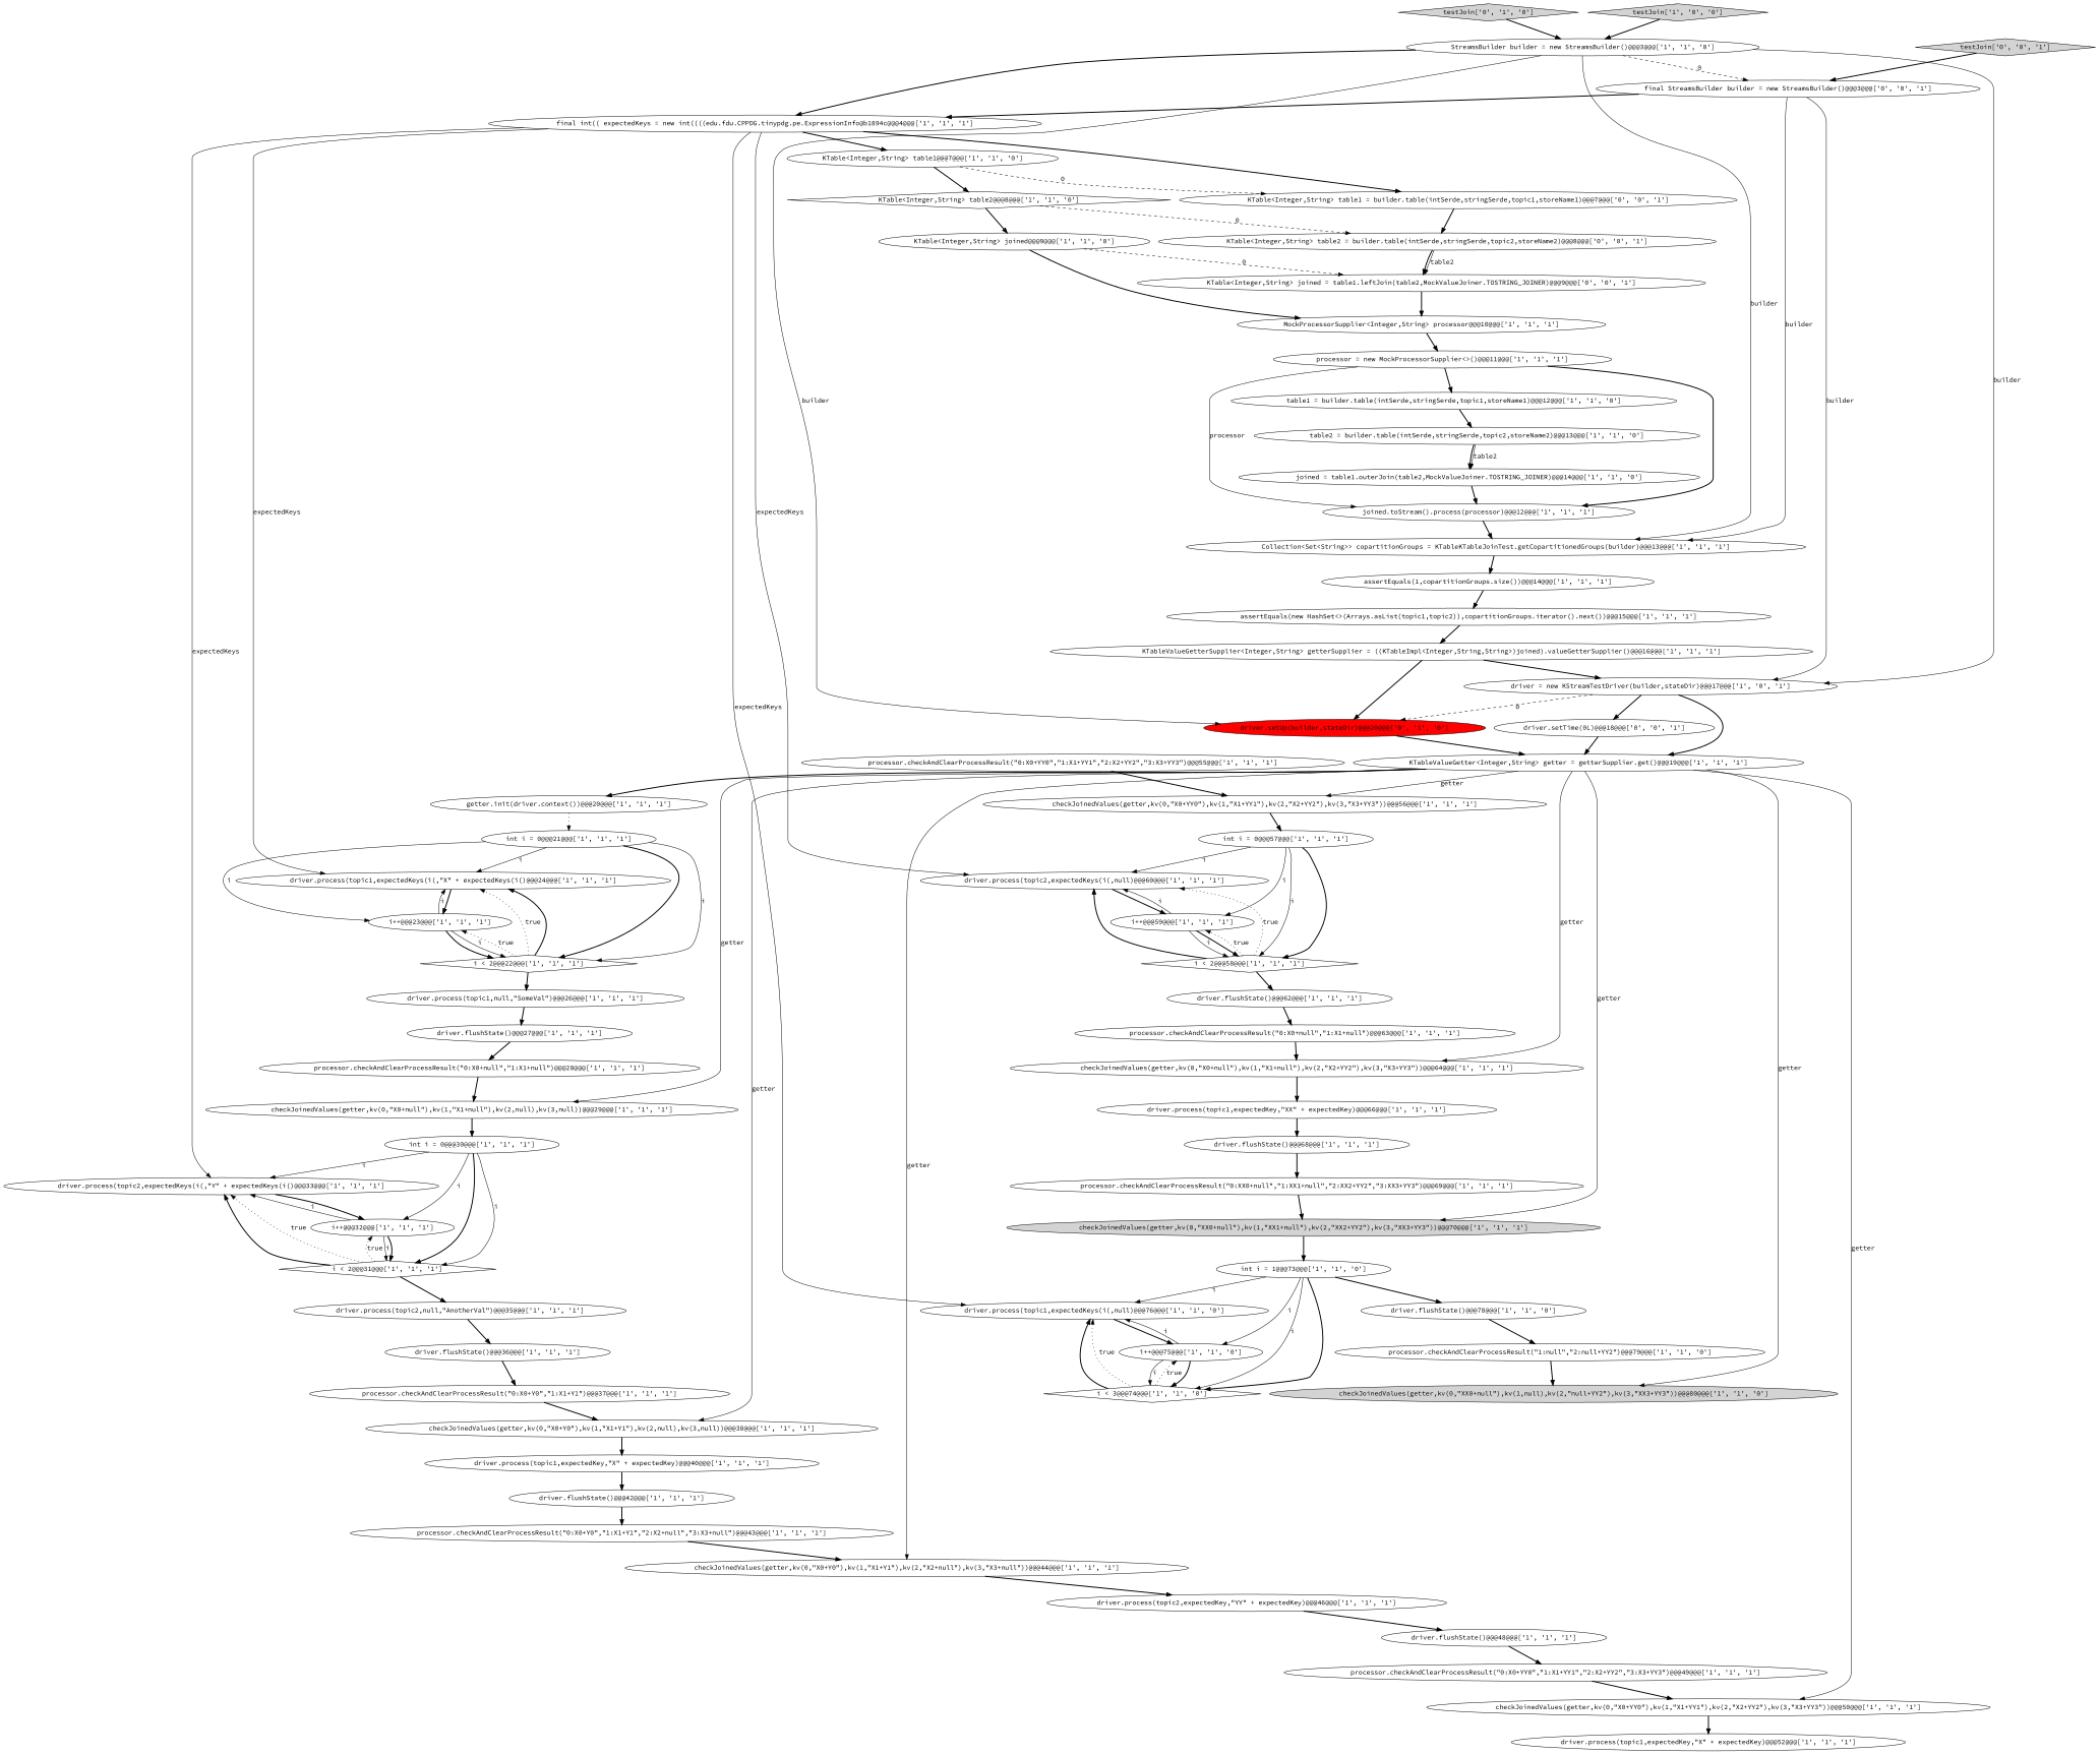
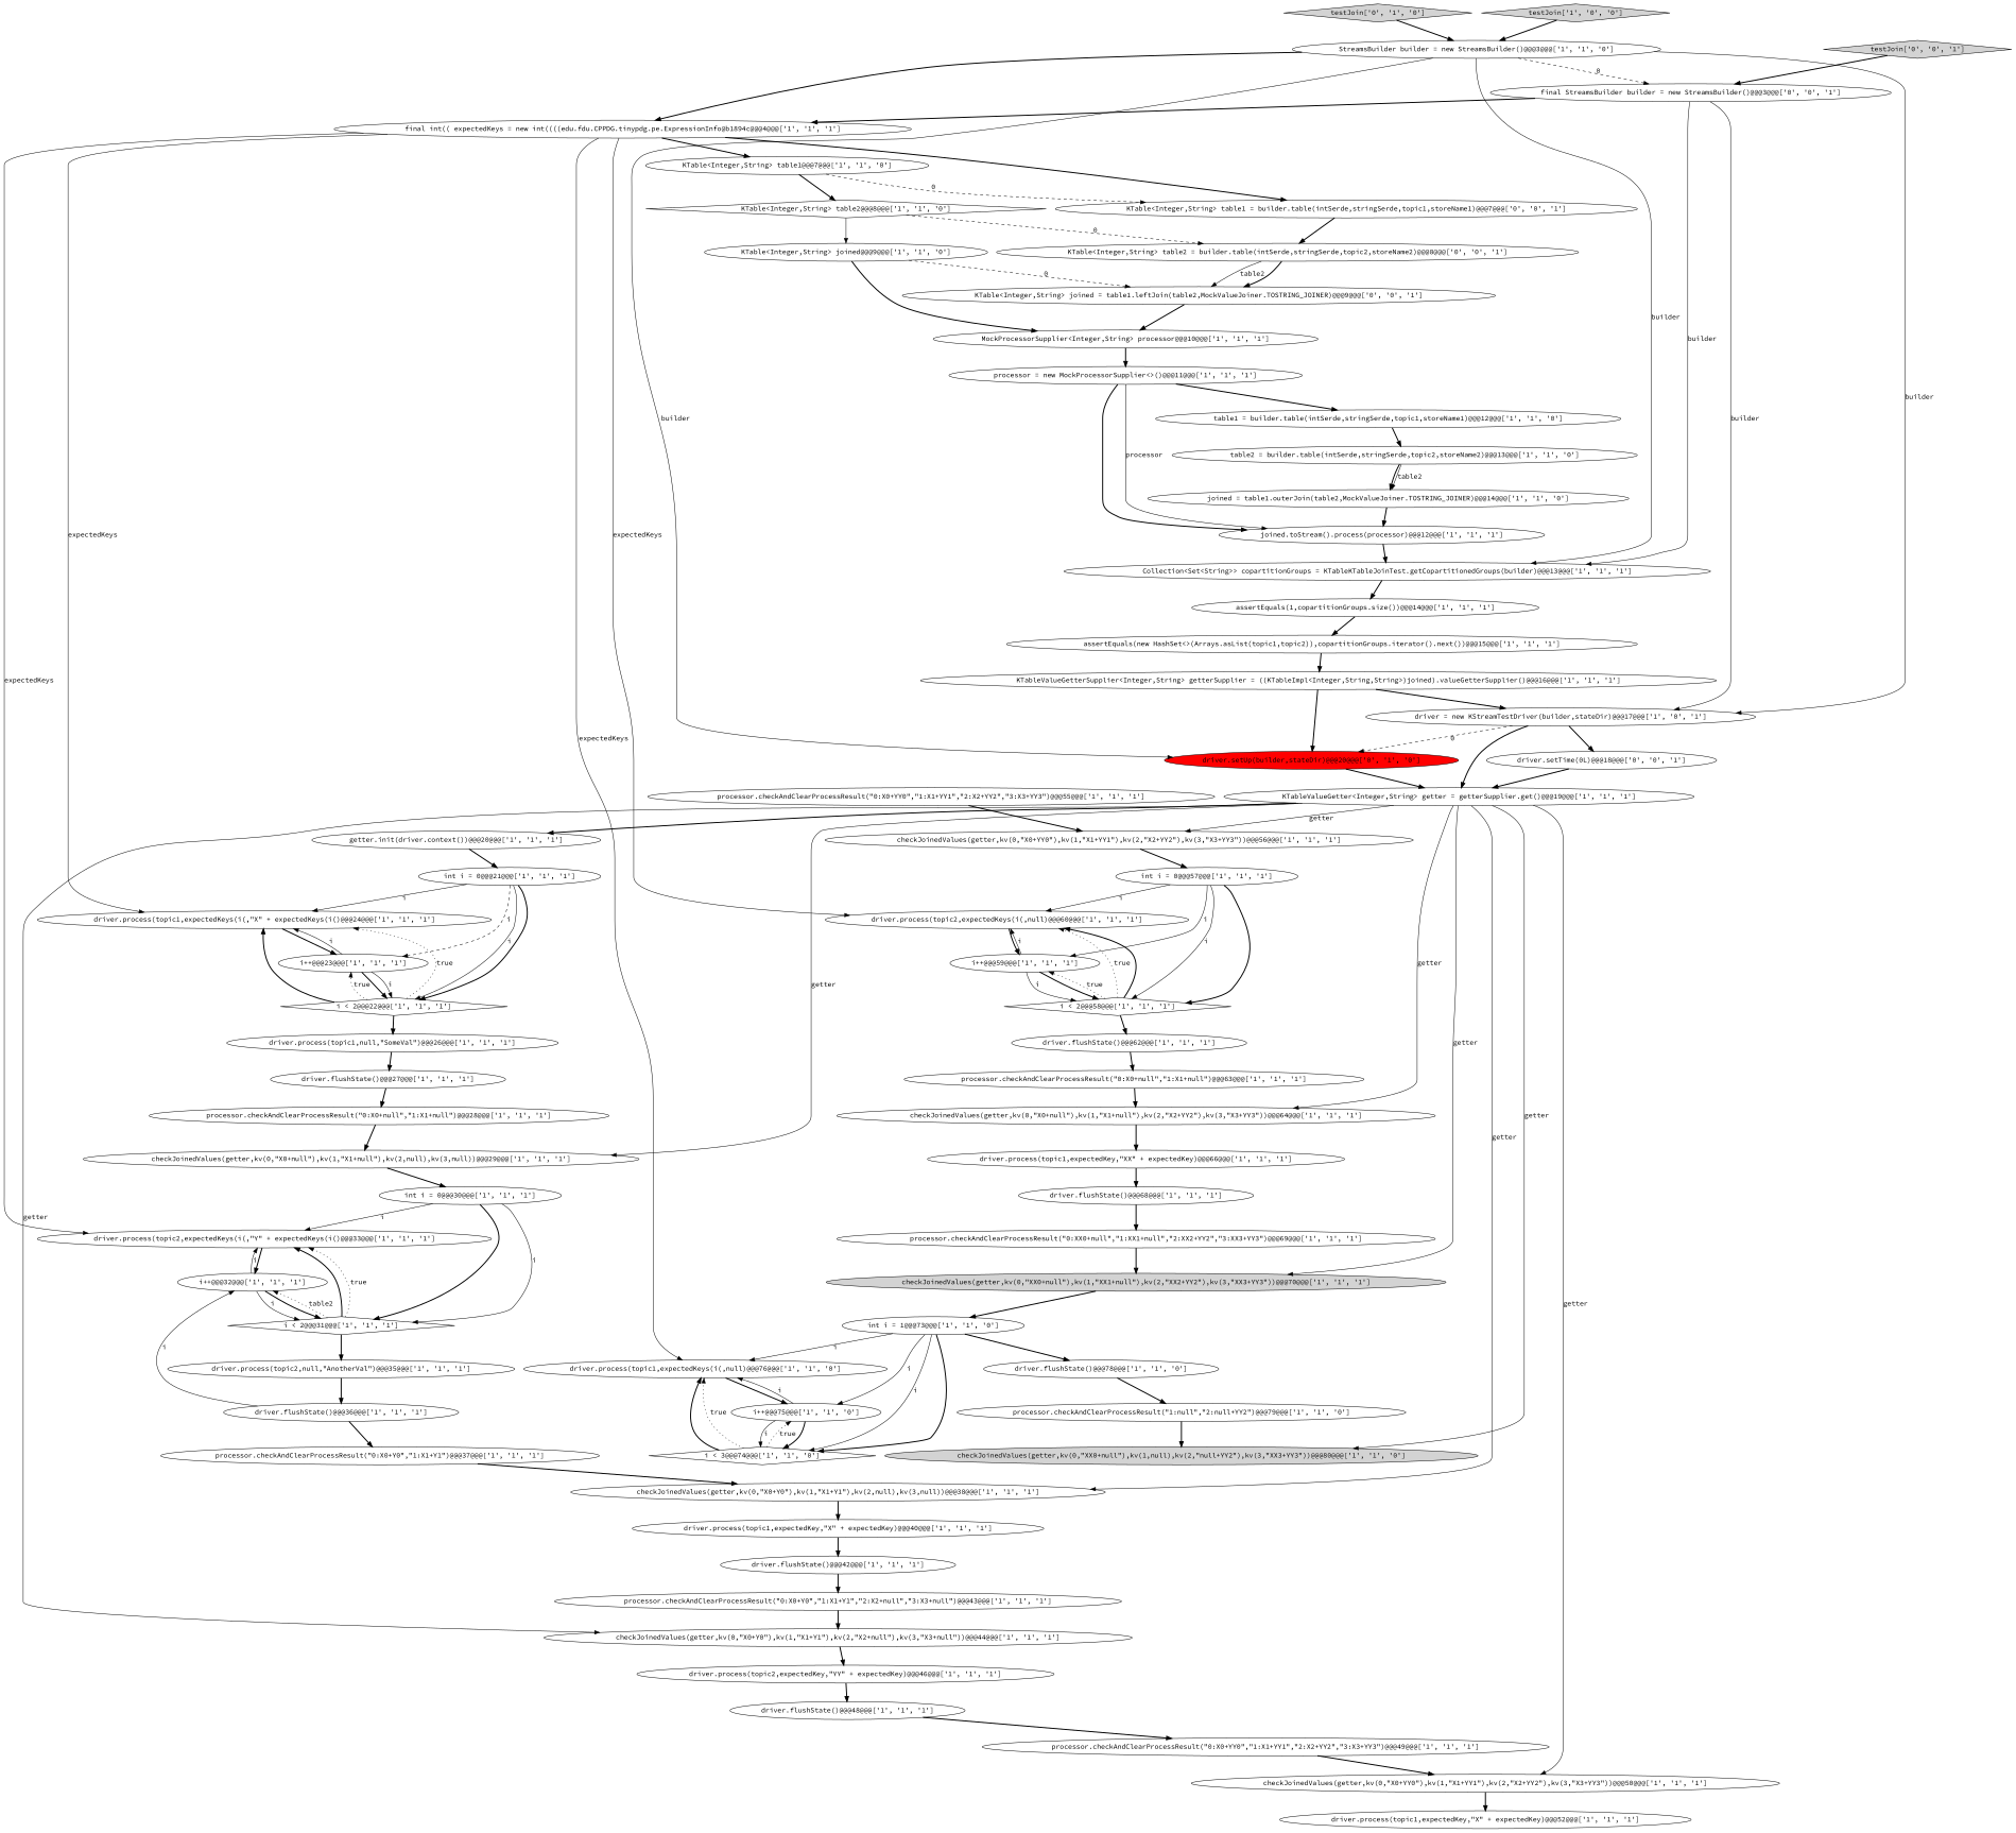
  digraph {
    fontname="Source Code Pro"
    node [fillcolor=white fontname="Source Code Pro" shape=ellipse style=filled]
    edge [fontname="Source Code Pro" style=bold]
    n1 [label="driver.flushState()@@@68@@@['1', '1', '1']"]
    n2 [label="processor.checkAndClearProcessResult(\"0:XX0+null\",\"1:XX1+null\",\"2:XX2+YY2\",\"3:XX3+YY3\")@@@69@@@['1', '1', '1']"]
    n3 [fillcolor=lightgray label="checkJoinedValues(getter,kv(0,\"XX0+null\"),kv(1,\"XX1+null\"),kv(2,\"XX2+YY2\"),kv(3,\"XX3+YY3\"))@@@70@@@['1', '1', '1']"]
    n4 [label="int i = 0@@@57@@@['1', '1', '1']"]
    n5 [label="driver.process(topic2,expectedKeys(i(,null)@@@60@@@['1', '1', '1']"]
    n6 [label="i++@@@59@@@['1', '1', '1']"]
    n7 [label="i < 2@@@58@@@['1', '1', '1']" shape=diamond]
    n8 [label="driver.flushState()@@@62@@@['1', '1', '1']"]
    n9 [label="driver.process(topic1,expectedKey,\"X\" + expectedKey)@@@40@@@['1', '1', '1']"]
    n10 [label="driver.flushState()@@@42@@@['1', '1', '1']"]
    n11 [label="processor.checkAndClearProcessResult(\"0:X0+Y0\",\"1:X1+Y1\",\"2:X2+null\",\"3:X3+null\")@@@43@@@['1', '1', '1']"]
    n12 [label="int i = 0@@@21@@@['1', '1', '1']"]
    n13 [label="i < 2@@@22@@@['1', '1', '1']" shape=diamond]
    n14 [label="driver.process(topic1,expectedKeys(i(,\"X\" + expectedKeys(i()@@@24@@@['1', '1', '1']"]
    n15 [label="i++@@@23@@@['1', '1', '1']"]
    n16 [label="driver.process(topic1,null,\"SomeVal\")@@@26@@@['1', '1', '1']"]
    n17 [label="checkJoinedValues(getter,kv(0,\"X0+null\"),kv(1,\"X1+null\"),kv(2,\"X2+YY2\"),kv(3,\"X3+YY3\"))@@@64@@@['1', '1', '1']"]
    n18 [label="driver.process(topic1,expectedKey,\"XX\" + expectedKey)@@@66@@@['1', '1', '1']"]
    n19 [label="joined = table1.outerJoin(table2,MockValueJoiner.TOSTRING_JOINER)@@@14@@@['1', '1', '0']"]
    n20 [label="joined.toStream().process(processor)@@@12@@@['1', '1', '1']"]
    n21 [label="Collection<Set<String>> copartitionGroups = KTableKTableJoinTest.getCopartitionedGroups(builder)@@@13@@@['1', '1', '1']"]
    n22 [label="processor.checkAndClearProcessResult(\"0:X0+YY0\",\"1:X1+YY1\",\"2:X2+YY2\",\"3:X3+YY3\")@@@55@@@['1', '1', '1']"]
    n23 [label="checkJoinedValues(getter,kv(0,\"X0+YY0\"),kv(1,\"X1+YY1\"),kv(2,\"X2+YY2\"),kv(3,\"X3+YY3\"))@@@56@@@['1', '1', '1']"]
    n24 [label="processor.checkAndClearProcessResult(\"1:null\",\"2:null+YY2\")@@@79@@@['1', '1', '0']"]
    n25 [fillcolor=lightgray label="checkJoinedValues(getter,kv(0,\"XX0+null\"),kv(1,null),kv(2,\"null+YY2\"),kv(3,\"XX3+YY3\"))@@@80@@@['1', '1', '0']"]
    n26 [label="driver.process(topic1,expectedKey,\"X\" + expectedKey)@@@52@@@['1', '1', '1']"]
    n27 [label="final int(( expectedKeys = new int((((edu.fdu.CPPDG.tinypdg.pe.ExpressionInfo@b1894c@@@4@@@['1', '1', '1']"]
    n28 [label="driver.process(topic1,expectedKeys(i(,null)@@@76@@@['1', '1', '0']"]
    n29 [label="KTable<Integer,String> table1@@@7@@@['1', '1', '0']"]
    n30 [label="driver.process(topic2,expectedKeys(i(,\"Y\" + expectedKeys(i()@@@33@@@['1', '1', '1']"]
    n31 [label="KTable<Integer,String> table1 = builder.table(intSerde,stringSerde,topic1,storeName1)@@@7@@@['0', '0', '1']"]
    n32 [label="i++@@@75@@@['1', '1', '0']"]
    n33 [label="KTable<Integer,String> table2@@@8@@@['1', '1', '0']" shape=diamond]
    n34 [label="i++@@@32@@@['1', '1', '1']"]
    n35 [label="KTable<Integer,String> table2 = builder.table(intSerde,stringSerde,topic2,storeName2)@@@8@@@['0', '0', '1']"]
    n36 [label="checkJoinedValues(getter,kv(0,\"X0+YY0\"),kv(1,\"X1+YY1\"),kv(2,\"X2+YY2\"),kv(3,\"X3+YY3\"))@@@50@@@['1', '1', '1']"]
    n37 [fillcolor=lightgray label="testJoin['0', '1', '0']" shape=diamond]
    n38 [label="StreamsBuilder builder = new StreamsBuilder()@@@3@@@['1', '1', '0']"]
    n39 [label="final StreamsBuilder builder = new StreamsBuilder()@@@3@@@['0', '0', '1']"]
    n40 [label="driver = new KStreamTestDriver(builder,stateDir)@@@17@@@['1', '0', '1']"]
    n41 [fillcolor=red label="driver.setUp(builder,stateDir)@@@20@@@['0', '1', '0']"]
    n42 [label="assertEquals(new HashSet<>(Arrays.asList(topic1,topic2)),copartitionGroups.iterator().next())@@@15@@@['1', '1', '1']"]
    n43 [label="KTableValueGetterSupplier<Integer,String> getterSupplier = ((KTableImpl<Integer,String,String>)joined).valueGetterSupplier()@@@16@@@['1', '1', '1']"]
    n44 [label="assertEquals(1,copartitionGroups.size())@@@14@@@['1', '1', '1']"]
    n45 [label="driver.flushState()@@@48@@@['1', '1', '1']"]
    n46 [label="processor.checkAndClearProcessResult(\"0:X0+YY0\",\"1:X1+YY1\",\"2:X2+YY2\",\"3:X3+YY3\")@@@49@@@['1', '1', '1']"]
    n47 [label="processor.checkAndClearProcessResult(\"0:X0+Y0\",\"1:X1+Y1\")@@@37@@@['1', '1', '1']"]
    n48 [label="checkJoinedValues(getter,kv(0,\"X0+Y0\"),kv(1,\"X1+Y1\"),kv(2,null),kv(3,null))@@@38@@@['1', '1', '1']"]
    n49 [label="i < 3@@@74@@@['1', '1', '0']" shape=diamond]
    n50 [label="int i = 1@@@73@@@['1', '1', '0']"]
    n51 [label="driver.flushState()@@@78@@@['1', '1', '0']"]
    n52 [label="driver.flushState()@@@27@@@['1', '1', '1']"]
    n53 [label="KTableValueGetter<Integer,String> getter = getterSupplier.get()@@@19@@@['1', '1', '1']"]
    n54 [label="driver.setTime(0L)@@@18@@@['0', '0', '1']"]
    n55 [fillcolor=lightgray label="testJoin['1', '0', '0']" shape=diamond]
    n56 [label="getter.init(driver.context())@@@20@@@['1', '1', '1']"]
    n57 [label="processor.checkAndClearProcessResult(\"0:X0+null\",\"1:X1+null\")@@@63@@@['1', '1', '1']"]
    n58 [label="int i = 0@@@30@@@['1', '1', '1']"]
    n59 [label="i < 2@@@31@@@['1', '1', '1']" shape=diamond]
    n60 [label="driver.process(topic2,null,\"AnotherVal\")@@@35@@@['1', '1', '1']"]
    n61 [label="checkJoinedValues(getter,kv(0,\"X0+null\"),kv(1,\"X1+null\"),kv(2,null),kv(3,null))@@@29@@@['1', '1', '1']"]
    n62 [label="driver.process(topic2,expectedKey,\"YY\" + expectedKey)@@@46@@@['1', '1', '1']"]
    n63 [label="driver.flushState()@@@36@@@['1', '1', '1']"]
    n64 [label="checkJoinedValues(getter,kv(0,\"X0+Y0\"),kv(1,\"X1+Y1\"),kv(2,\"X2+null\"),kv(3,\"X3+null\"))@@@44@@@['1', '1', '1']"]
    n65 [label="processor.checkAndClearProcessResult(\"0:X0+null\",\"1:X1+null\")@@@28@@@['1', '1', '1']"]
    n66 [label="KTable<Integer,String> joined@@@9@@@['1', '1', '0']"]
    n67 [label="KTable<Integer,String> joined = table1.leftJoin(table2,MockValueJoiner.TOSTRING_JOINER)@@@9@@@['0', '0', '1']"]
    n68 [label="MockProcessorSupplier<Integer,String> processor@@@10@@@['1', '1', '1']"]
    n69 [label="table2 = builder.table(intSerde,stringSerde,topic2,storeName2)@@@13@@@['1', '1', '0']"]
    n70 [label="processor = new MockProcessorSupplier<>()@@@11@@@['1', '1', '1']"]
    n71 [label="table1 = builder.table(intSerde,stringSerde,topic1,storeName1)@@@12@@@['1', '1', '0']"]
    n72 [fillcolor=lightgray label="testJoin['0', '0', '1']" shape=diamond]
    n1 -> n2
    n2 -> n3
    n3 -> n50
    n4 -> n5 [label=i style=solid]
    n4 -> n6 [label=i style=solid]
    n4 -> n7
    n4 -> n7 [label=i style=solid]
    n5 -> n6
    n6 -> n5 [label=i style=solid]
    n6 -> n7 [label=i style=solid]
    n6 -> n7
    n7 -> n5 [label=true style=dotted]
    n7 -> n5
    n7 -> n6 [label=true style=dotted]
    n7 -> n8
    n8 -> n57
    n9 -> n10
    n10 -> n11
    n11 -> n64
    n12 -> n13 [label=i style=solid]
    n12 -> n13
    n12 -> n14 [label=i style=solid]
-   n12 -> n15 [label=i style=solid]
+   n12 -> n15 [label=i style=dashed]
    n13 -> n14 [label=true style=dotted]
    n13 -> n14
    n13 -> n15 [label=true style=dotted]
    n13 -> n16
    n14 -> n15
    n15 -> n13 [label=i style=solid]
    n15 -> n13
    n15 -> n14 [label=i style=solid]
    n16 -> n52
    n17 -> n18
    n18 -> n1
    n19 -> n20
    n20 -> n21
    n21 -> n44
    n22 -> n23
    n23 -> n4
    n24 -> n25
    n27 -> n5 [label=expectedKeys style=solid]
    n27 -> n14 [label=expectedKeys style=solid]
    n27 -> n28 [label=expectedKeys style=solid]
    n27 -> n29
    n27 -> n30 [label=expectedKeys style=solid]
    n27 -> n31
    n28 -> n32
    n29 -> n31 [label=0 style=dashed]
    n29 -> n33
    n30 -> n34
    n31 -> n35
    n32 -> n28 [label=i style=solid]
    n32 -> n49
    n32 -> n49 [label=i style=solid]
    n33 -> n35 [label=0 style=dashed]
-   n33 -> n66
+   n33 -> n66 [style=solid]
    n34 -> n30 [label=i style=solid]
    n34 -> n59 [label=i style=solid]
    n34 -> n59
    n35 -> n67 [label=table2 style=solid]
    n35 -> n67
    n36 -> n26
    n37 -> n38
    n38 -> n21 [label=builder style=solid]
    n38 -> n27
    n38 -> n39 [label=0 style=dashed]
    n38 -> n40 [label=builder style=solid]
    n38 -> n41 [label=builder style=solid]
    n39 -> n21 [label=builder style=solid]
    n39 -> n27
    n39 -> n40 [label=builder style=solid]
    n40 -> n41 [label=0 style=dashed]
    n40 -> n53
    n40 -> n54
    n41 -> n53
    n42 -> n43
    n43 -> n40
    n43 -> n41
    n44 -> n42
    n45 -> n46
    n46 -> n36
    n47 -> n48
    n48 -> n9
    n49 -> n28
    n49 -> n28 [label=true style=dotted]
    n49 -> n32 [label=true style=dotted]
    n50 -> n28 [label=i style=solid]
    n50 -> n32 [label=i style=solid]
    n50 -> n49
    n50 -> n49 [label=i style=solid]
    n50 -> n51
    n51 -> n24
    n52 -> n65
    n53 -> n3 [label=getter style=solid]
    n53 -> n17 [label=getter style=solid]
    n53 -> n23 [label=getter style=solid]
    n53 -> n25 [label=getter style=solid]
    n53 -> n36 [label=getter style=solid]
    n53 -> n48 [label=getter style=solid]
    n53 -> n56
    n53 -> n61 [label=getter style=solid]
    n53 -> n64 [label=getter style=solid]
    n54 -> n53
    n55 -> n38
-   n56 -> n12 [style=dotted]
+   n56 -> n12
    n57 -> n17
    n58 -> n30 [label=i style=solid]
-   n58 -> n34 [label=i style=solid]
+   n63 -> n34 [label=i style=solid]
    n58 -> n59 [label=i style=solid]
    n58 -> n59
    n59 -> n30
    n59 -> n30 [label=true style=dotted]
-   n59 -> n34 [label=true style=dotted]
+   n59 -> n34 [label=table2 style=dotted]
    n59 -> n60
    n60 -> n63
    n61 -> n58
    n62 -> n45
    n63 -> n47
    n64 -> n62
    n65 -> n61
    n66 -> n67 [label=0 style=dashed]
    n66 -> n68
    n67 -> n68
    n68 -> n70
    n69 -> n19 [label=table2 style=solid]
    n69 -> n19
    n70 -> n20
    n70 -> n20 [label=processor style=solid]
    n70 -> n71
    n71 -> n69
    n72 -> n39
  }
